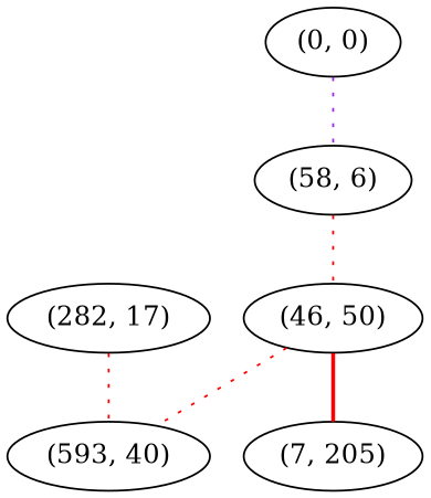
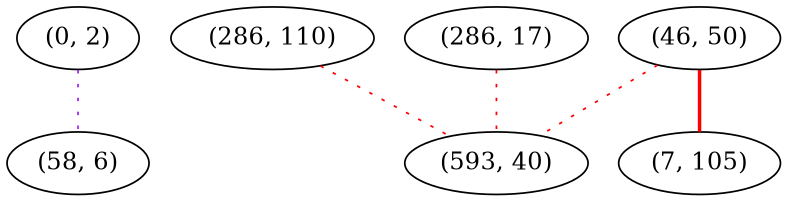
  graph {
    edge [color=red style=dotted weight=1]
    n1 [label="(58, 6)"]
-   "(0, 0)"
+   "(0, 0)" [label="(0, 2)"]
    n3 [label="(46, 50)"]
    n4 [label="(593, 40)"]
-   "(286, 17)" [label="(282, 17)"]
-   "(7, 105)" [label="(7, 205)"]
-   n1 -- n3
+   "(286, 110)"
+   "(286, 17)"
+   "(7, 105)"
    "(0, 0)" -- n1 [color=purple weight=4]
    n3 -- n4
    n3 -- "(7, 105)" [style=bold]
+   "(286, 110)" -- n4
    "(286, 17)" -- n4
  }
